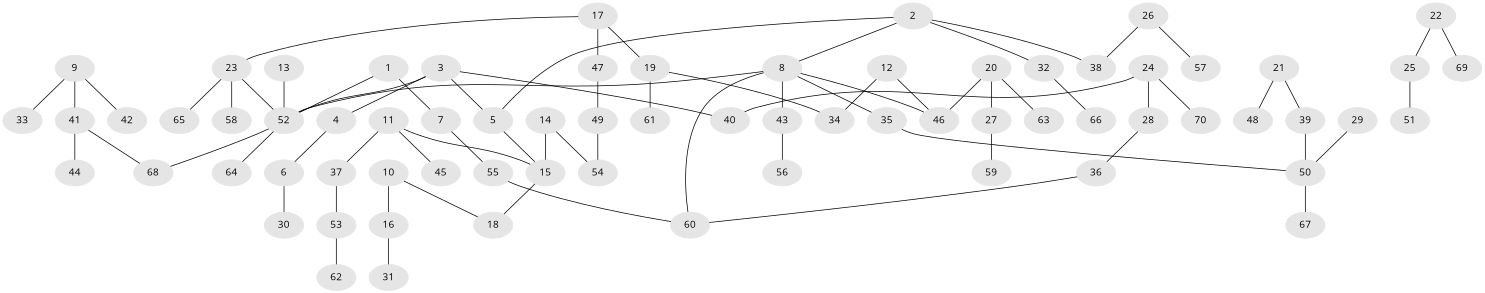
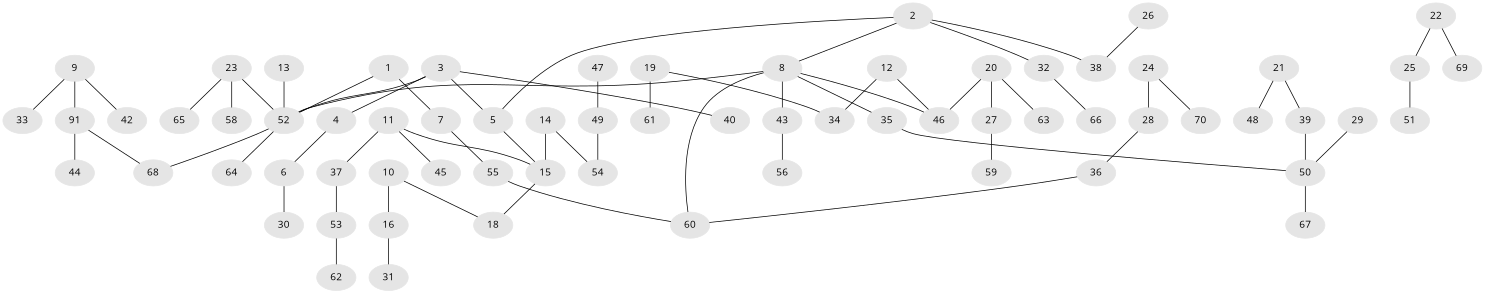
  graph {
    fontname="Open Sans"
    node [color=gray90 fontname="Open Sans" style=filled]
    edge [fontname="Open Sans" weight=1.0]
    1
    7
    52
    55
    68
    64
    2
    5
    8
    32
    38
    15
    35
    43
    46
    60
    66
    3
    4
    40
    6
    30
    18
    50
    56
    9
    33
-   41
+   41 [label=91]
    42
    44
    10
    16
    31
    11
    37
    45
    53
    12
    34
    28
    36
    13
    14
    54
-   17
    19
    23
    47
    61
    58
    65
    49
    20
    27
    63
    59
    21
    39
    48
    22
    25
    69
    51
    24
    70
    26
-   57
    29
    67
    62
    1 -- 7
    1 -- 52
    7 -- 55
    52 -- 68
    52 -- 64
    55 -- 60
    2 -- 5
    2 -- 8
    2 -- 32
    2 -- 38
    5 -- 15
    8 -- 52
    8 -- 35
    8 -- 43
    8 -- 46
    8 -- 60
    32 -- 66
    15 -- 18
    35 -- 50
    43 -- 56
    3 -- 52
    3 -- 5
    3 -- 4
    3 -- 40
    4 -- 6
    6 -- 30
    50 -- 67
    9 -- 33
    9 -- 41
    9 -- 42
    41 -- 68
    41 -- 44
    10 -- 18
    10 -- 16
    16 -- 31
    11 -- 15
    11 -- 37
    11 -- 45
    37 -- 53
    53 -- 62
    12 -- 46
    12 -- 34
    28 -- 36
    36 -- 60
    13 -- 52
    14 -- 15
    14 -- 54
-   17 -- 19
-   17 -- 23
-   17 -- 47
    19 -- 34
    19 -- 61
    23 -- 52
    23 -- 58
    23 -- 65
    47 -- 49
    49 -- 54
    20 -- 46
    20 -- 27
    20 -- 63
    27 -- 59
    21 -- 39
    21 -- 48
    39 -- 50
    22 -- 25
    22 -- 69
    25 -- 51
-   24 -- 40
    24 -- 28
    24 -- 70
    26 -- 38
-   26 -- 57
    29 -- 50
  }
